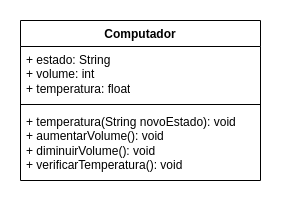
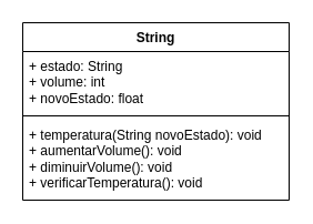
  <mxCell id="0" />
  <mxCell id="1" parent="0" />
- <mxCell id="2" value="Computador" style="swimlane;fontStyle=1;align=center;verticalAlign=top;childLayout=stackLayout;horizontal=1;startSize=26;horizontalStack=0;resizeParent=1;resizeParentMax=0;resizeLast=0;collapsible=1;marginBottom=0;whiteSpace=wrap;html=1;" vertex="1" parent="1"><mxGeometry x="20" y="20" width="240" height="160" as="geometry" /></mxCell>
- <mxCell id="3" value="+ estado: String&lt;div&gt;+ volume: int&lt;/div&gt;&lt;div&gt;+ temperatura: float&lt;/div&gt;" style="text;strokeColor=none;fillColor=none;align=left;verticalAlign=top;spacingLeft=4;spacingRight=4;overflow=hidden;rotatable=0;points=[[0,0.5],[1,0.5]];portConstraint=eastwest;whiteSpace=wrap;html=1;" vertex="1" parent="2"><mxGeometry y="26" width="240" height="54" as="geometry" /></mxCell>
+ <mxCell id="2" value="String" style="swimlane;fontStyle=1;align=center;verticalAlign=top;childLayout=stackLayout;horizontal=1;startSize=26;horizontalStack=0;resizeParent=1;resizeParentMax=0;resizeLast=0;collapsible=1;marginBottom=0;whiteSpace=wrap;html=1;" vertex="1" parent="1"><mxGeometry x="20" y="20" width="240" height="160" as="geometry" /></mxCell>
+ <mxCell id="3" value="+ estado: String&lt;div&gt;+ volume: int&lt;/div&gt;&lt;div&gt;+ novoEstado: float&lt;/div&gt;" style="text;strokeColor=none;fillColor=none;align=left;verticalAlign=top;spacingLeft=4;spacingRight=4;overflow=hidden;rotatable=0;points=[[0,0.5],[1,0.5]];portConstraint=eastwest;whiteSpace=wrap;html=1;" vertex="1" parent="2"><mxGeometry y="26" width="240" height="54" as="geometry" /></mxCell>
  <mxCell id="4" value="" style="line;strokeWidth=1;fillColor=none;align=left;verticalAlign=middle;spacingTop=-1;spacingLeft=3;spacingRight=3;rotatable=0;labelPosition=right;points=[];portConstraint=eastwest;strokeColor=inherit;" vertex="1" parent="2"><mxGeometry y="80" width="240" height="8" as="geometry" /></mxCell>
  <mxCell id="5" value="+ temperatura(String novoEstado): void&lt;div&gt;+ aumentarVolume(): void&lt;/div&gt;&lt;div&gt;+ diminuirVolume(): void&lt;/div&gt;&lt;div&gt;+ verificarTemperatura(): void&lt;/div&gt;" style="text;strokeColor=none;fillColor=none;align=left;verticalAlign=top;spacingLeft=4;spacingRight=4;overflow=hidden;rotatable=0;points=[[0,0.5],[1,0.5]];portConstraint=eastwest;whiteSpace=wrap;html=1;" vertex="1" parent="2"><mxGeometry y="88" width="240" height="72" as="geometry" /></mxCell>
